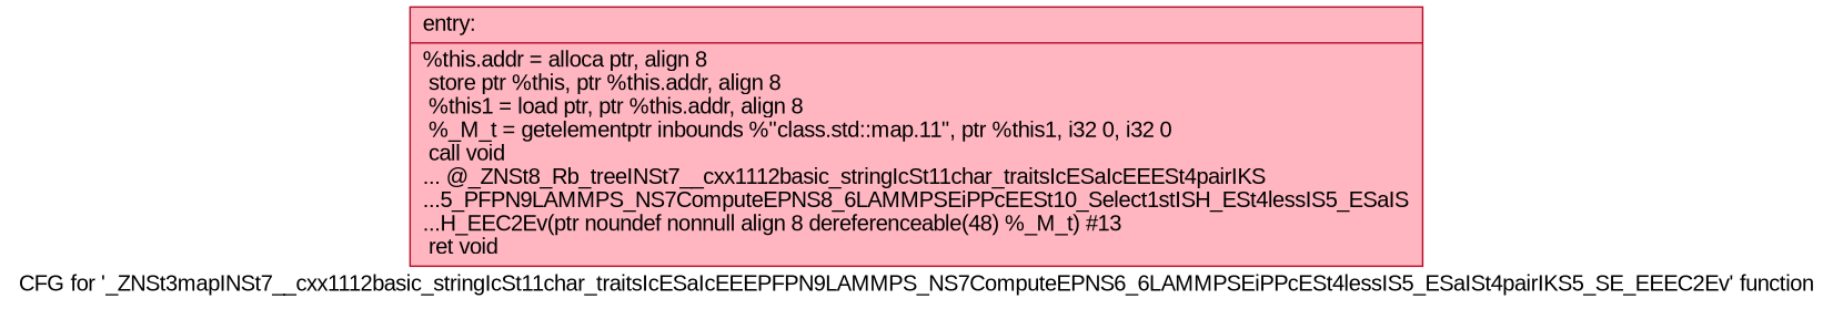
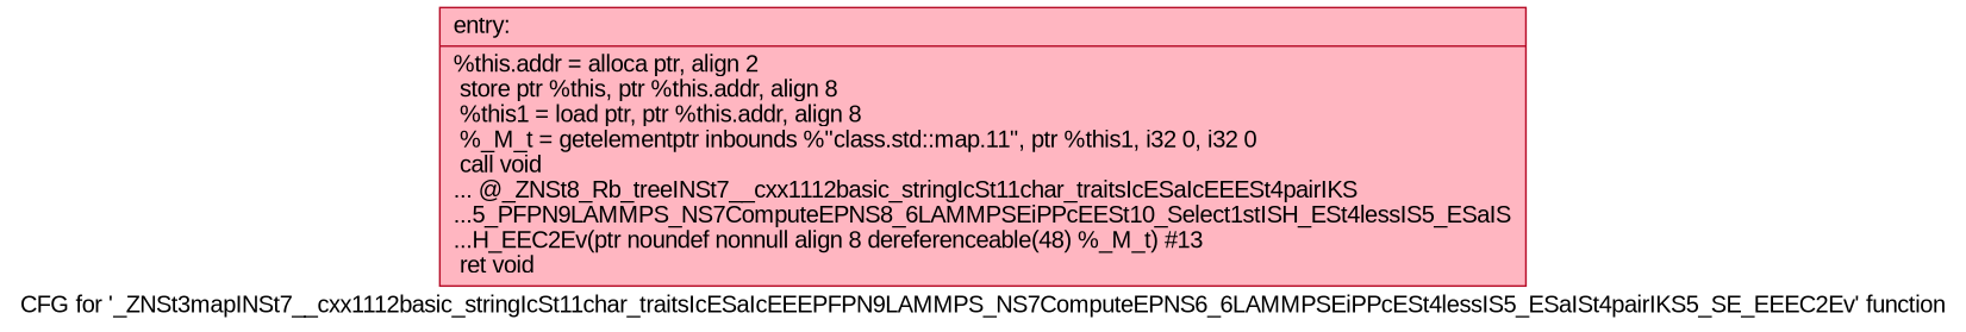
  digraph {
    label="CFG for '_ZNSt3mapINSt7__cxx1112basic_stringIcSt11char_traitsIcESaIcEEEPFPN9LAMMPS_NS7ComputeEPNS6_6LAMMPSEiPPcESt4lessIS5_ESaISt4pairIKS5_SE_EEEC2Ev' function"
    fontname="Liberation Sans"
-   n1 [color="#b70d28ff" fillcolor=lightpink fontname="Liberation Sans" label="{entry:\l|  %this.addr = alloca ptr, align 8\l  store ptr %this, ptr %this.addr, align 8\l  %this1 = load ptr, ptr %this.addr, align 8\l  %_M_t = getelementptr inbounds %\"class.std::map.11\", ptr %this1, i32 0, i32 0\l  call void\l... @_ZNSt8_Rb_treeINSt7__cxx1112basic_stringIcSt11char_traitsIcESaIcEEESt4pairIKS\l...5_PFPN9LAMMPS_NS7ComputeEPNS8_6LAMMPSEiPPcEESt10_Select1stISH_ESt4lessIS5_ESaIS\l...H_EEC2Ev(ptr noundef nonnull align 8 dereferenceable(48) %_M_t) #13\l  ret void\l}" shape=record style=filled]
+   n1 [color="#b70d28ff" fillcolor=lightpink fontname="Liberation Sans" label="{entry:\l|  %this.addr = alloca ptr, align 2\l  store ptr %this, ptr %this.addr, align 8\l  %this1 = load ptr, ptr %this.addr, align 8\l  %_M_t = getelementptr inbounds %\"class.std::map.11\", ptr %this1, i32 0, i32 0\l  call void\l... @_ZNSt8_Rb_treeINSt7__cxx1112basic_stringIcSt11char_traitsIcESaIcEEESt4pairIKS\l...5_PFPN9LAMMPS_NS7ComputeEPNS8_6LAMMPSEiPPcEESt10_Select1stISH_ESt4lessIS5_ESaIS\l...H_EEC2Ev(ptr noundef nonnull align 8 dereferenceable(48) %_M_t) #13\l  ret void\l}" shape=record style=filled]
  }
